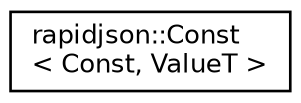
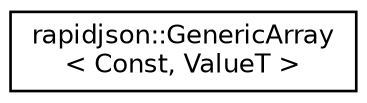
  digraph {
    rankdir=LR
-   n1 [color=black fillcolor=white fontname=Helvetica fontsize=10 height=0.2 label="rapidjson::Const\l\< Const, ValueT \>" shape=record style=filled width=0.4]
+   n1 [color=black fillcolor=white fontname=Helvetica fontsize=10 height=0.2 label="rapidjson::GenericArray\l\< Const, ValueT \>" shape=record style=filled width=0.4]
  }
